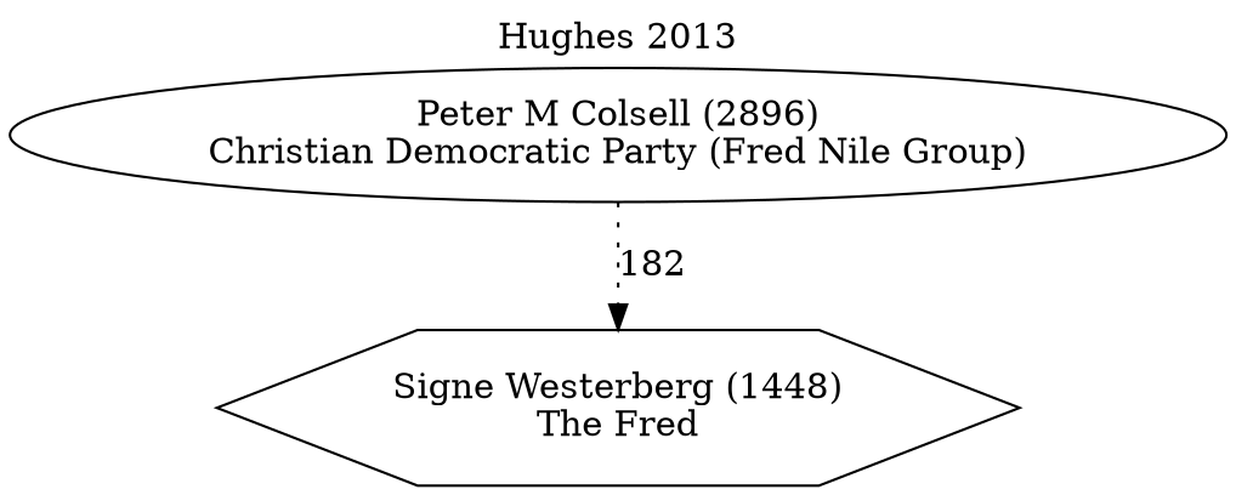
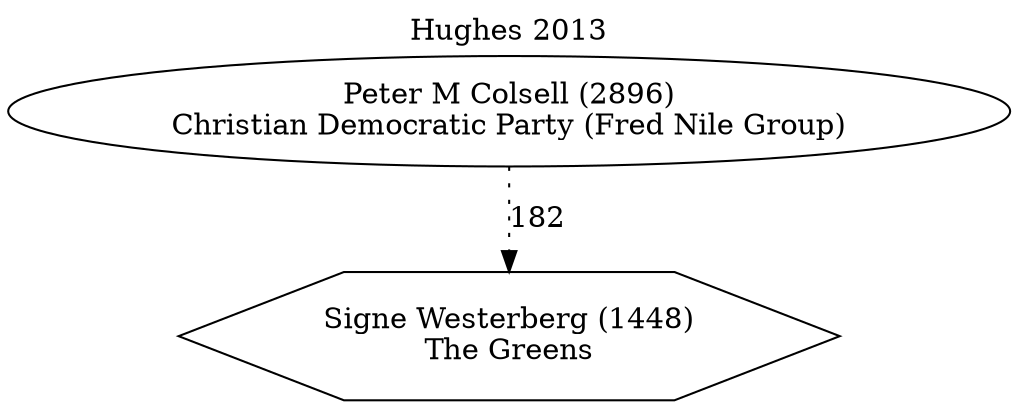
  digraph {
    label="Hughes 2013"
    labelloc=t
    mclimit=10
    n1 [label="Peter M Colsell (2896)\nChristian Democratic Party (Fred Nile Group)" shape=ellipse]
-   n2 [label="Signe Westerberg (1448)\nThe Fred" shape=hexagon]
+   n2 [label="Signe Westerberg (1448)\nThe Greens" shape=hexagon]
    n1 -> n2 [label=182 style=dotted]
  }
